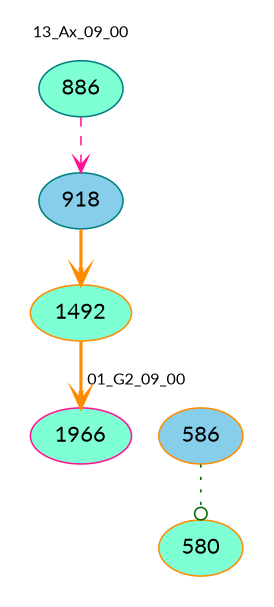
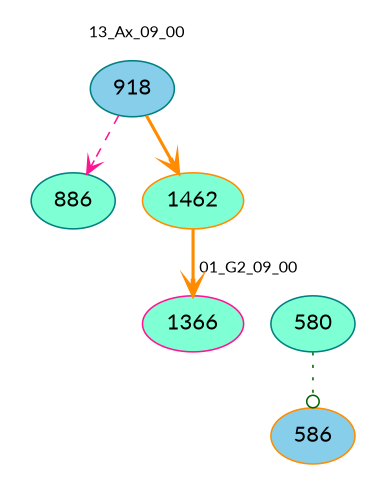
  digraph {
    fontname=Lato
    node [color=teal fillcolor=aquamarine fontname=Lato style=filled]
    edge [arrowhead=vee color=darkorange fontname=Lato style=bold]
    n1 [fillcolor=skyblue label=918]
    n2 [label=886]
-   n3 [color=darkorange label=1492]
-   n4 [color=darkorange label=580]
+   n3 [color=darkorange label=1462]
+   n4 [label=580]
    n5 [color=darkorange fillcolor=skyblue label=586]
-   n6 [color=deeppink label=1966]
+   n6 [color=deeppink label=1366]
    subgraph cluster_1 {
      color=white
      fontsize=10
      label="13_Ax_09_00"
      n1
      n2
      n3
    }
    subgraph cluster_2 {
      color=white
      fontsize=10
      label="01_G2_09_00"
      n4
      n5
      n6
    }
-   n2 -> n1 [color=deeppink style=dashed]
+   n1 -> n2 [color=deeppink style=dashed]
    n1 -> n3
    n3 -> n6
-   n5 -> n4 [arrowhead=odot color=darkgreen style=dotted]
+   n4 -> n5 [arrowhead=odot color=darkgreen style=dotted]
  }
